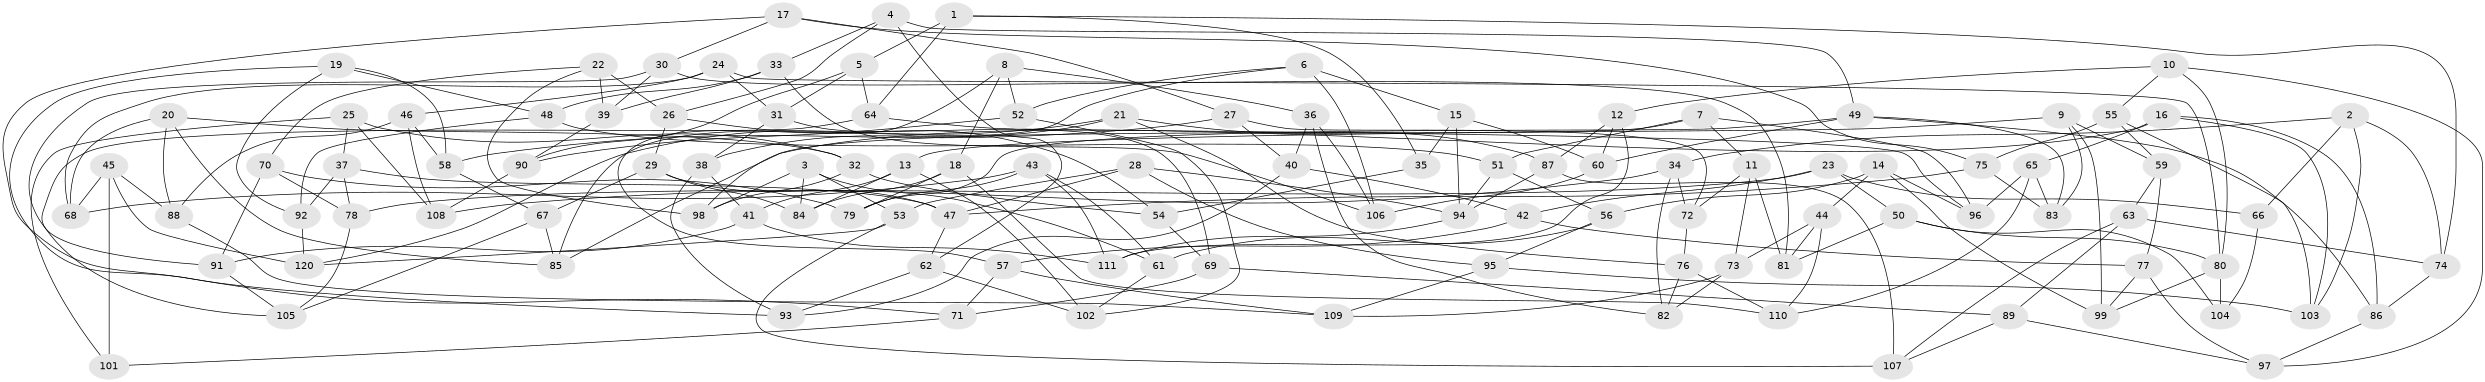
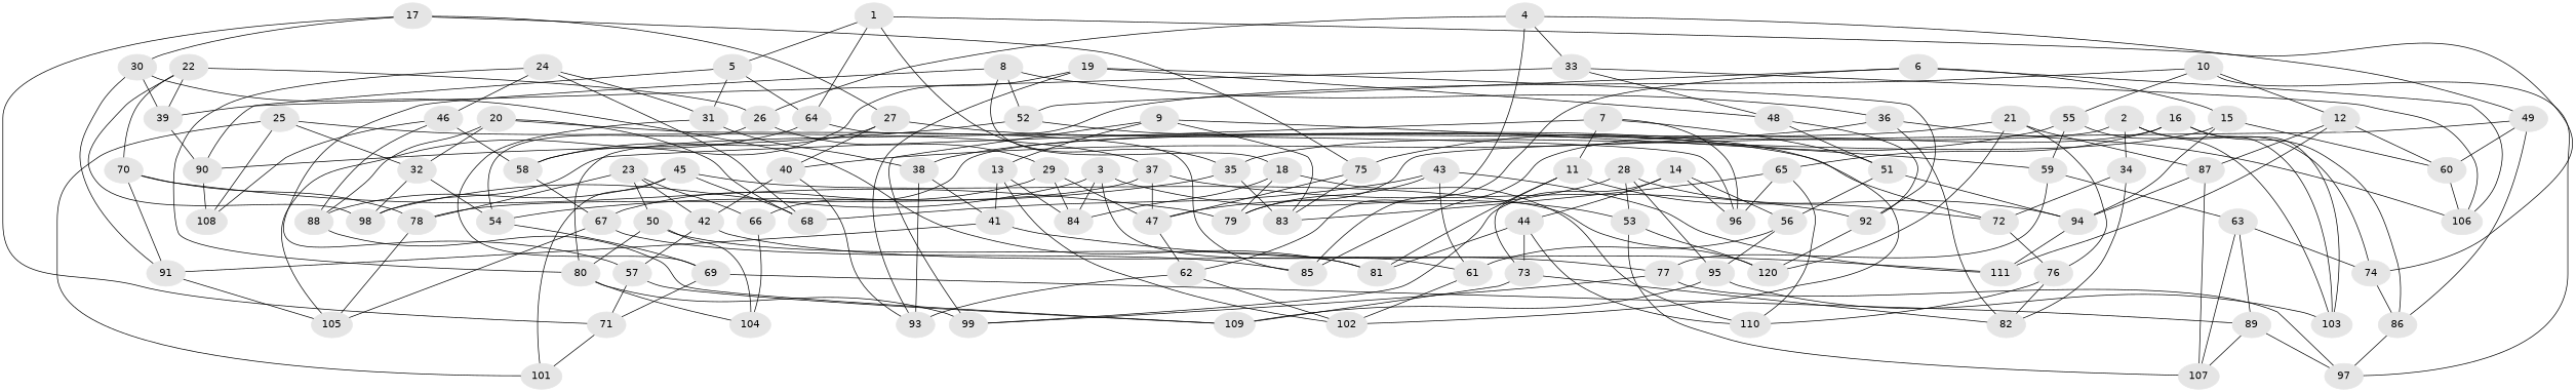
  graph {
    fontname="DejaVu Sans"
    node [color=gray90 fontname="DejaVu Sans" style=filled]
    edge [fontname="DejaVu Sans"]
    1
    5
    35
    64
    74
    31
    90
    83
    54
    96
    105
    86
    2
    34
    66
    103
    72
    108
    82
    104
    3
    53
    61
    84
    98
    n26 [label=120]
    107
    102
    4
    26
    33
    49
    62
    29
    106
    48
    39
    60
    79
    93
    38
    69
    6
    15
    52
    85
    94
    7
    11
    51
    73
    81
    56
    8
    18
    36
    57
    110
    40
    71
    109
    9
    13
    59
    99
    41
    77
    63
    10
    12
    55
    80
    97
    87
    111
    75
    76
    91
    14
    44
    95
    16
    65
    17
    27
    30
    58
    101
    47
    19
    92
    67
    20
    32
    68
    88
    21
    22
    70
    78
    23
    42
    50
    24
    46
    25
    37
    28
    89
    43
    45
    1 -- 5
    1 -- 35
    1 -- 64
    1 -- 74
    5 -- 64
    5 -- 31
    5 -- 90
-   49 -- 83
+   35 -- 83
    35 -- 54
    64 -- 96
    64 -- 105
    74 -- 86
    31 -- 38
    31 -- 69
    90 -- 108
    54 -- 69
    86 -- 97
    2 -- 74
    2 -- 34
    2 -- 66
    2 -- 103
    34 -- 72
-   34 -- 108
    34 -- 82
    66 -- 104
    72 -- 76
    3 -- 53
    3 -- 61
    3 -- 84
    3 -- 98
    53 -- n26
    53 -- 107
    61 -- 102
    4 -- 26
    4 -- 33
    4 -- 49
    4 -- 62
    26 -- 54
    26 -- 29
    33 -- 106
    33 -- 48
    33 -- 39
    49 -- 86
    49 -- 60
    49 -- 79
    62 -- 102
    62 -- 93
    29 -- 84
    29 -- 47
    29 -- 67
    48 -- 51
    48 -- 92
    39 -- 90
    60 -- 106
    38 -- 93
    38 -- 41
    69 -- 71
    69 -- 89
    6 -- 106
    6 -- 15
    6 -- 52
    6 -- 85
    15 -- 35
    15 -- 60
    15 -- 94
    52 -- 90
    52 -- 102
    94 -- 111
    7 -- 96
    7 -- 98
    7 -- 11
    7 -- 51
    11 -- 72
    11 -- 73
    11 -- 81
    51 -- 94
    51 -- 56
    73 -- 82
    73 -- 109
    56 -- 61
    56 -- 95
    8 -- 52
    8 -- 18
    8 -- 36
    8 -- 57
    18 -- 84
    18 -- 79
    18 -- 110
    36 -- 82
    36 -- 106
    36 -- 40
    57 -- 71
    57 -- 109
    40 -- 93
    40 -- 42
    71 -- 101
    9 -- 83
    9 -- 13
    9 -- 59
    9 -- 99
    13 -- 84
    13 -- 102
    13 -- 41
    59 -- 77
    59 -- 63
    41 -- 111
    41 -- 91
    77 -- 99
    77 -- 97
    63 -- 74
    63 -- 107
    63 -- 89
    10 -- 12
    10 -- 55
    10 -- 80
    10 -- 97
    12 -- 60
    12 -- 87
    12 -- 111
    55 -- 103
    55 -- 59
    55 -- 75
    80 -- 104
    80 -- 99
    87 -- 107
    87 -- 94
    75 -- 83
    75 -- 47
    76 -- 82
    76 -- 110
    91 -- 105
    14 -- 96
    14 -- 56
    14 -- 99
    14 -- 44
    44 -- 73
    44 -- 81
    44 -- 110
    95 -- 103
    95 -- 109
    16 -- 86
    16 -- 103
    16 -- 85
    16 -- 65
    65 -- 83
    65 -- 96
    65 -- 110
    17 -- 71
    17 -- 75
    17 -- 27
    17 -- 30
    27 -- 72
    27 -- 40
    27 -- 58
    30 -- 39
    30 -- 81
    30 -- 91
    58 -- 67
    47 -- 62
    19 -- 48
    19 -- 93
    19 -- 58
    19 -- 92
    92 -- n26
    67 -- 105
    67 -- 85
    20 -- 85
    20 -- 32
    20 -- 68
    20 -- 88
    32 -- 54
    32 -- 98
    88 -- 109
    21 -- n26
    21 -- 38
    21 -- 87
    21 -- 76
    22 -- 98
    22 -- 26
    22 -- 39
    22 -- 70
    70 -- 79
    70 -- 91
    70 -- 78
    78 -- 105
    23 -- 66
    23 -- 78
    23 -- 42
    23 -- 50
    42 -- 57
    42 -- 77
    50 -- 104
    50 -- 81
    50 -- 80
    24 -- 31
    24 -- 80
    24 -- 68
    24 -- 46
    46 -- 108
    46 -- 58
    46 -- 88
    25 -- 108
    25 -- 101
    25 -- 32
    25 -- 37
    37 -- 47
    37 -- 92
    37 -- 78
    28 -- 53
    28 -- 94
    28 -- 95
    28 -- 47
    89 -- 107
    89 -- 97
    43 -- 61
    43 -- 79
    43 -- 111
    43 -- 68
    45 -- n26
    45 -- 101
    45 -- 68
    45 -- 88
  }
